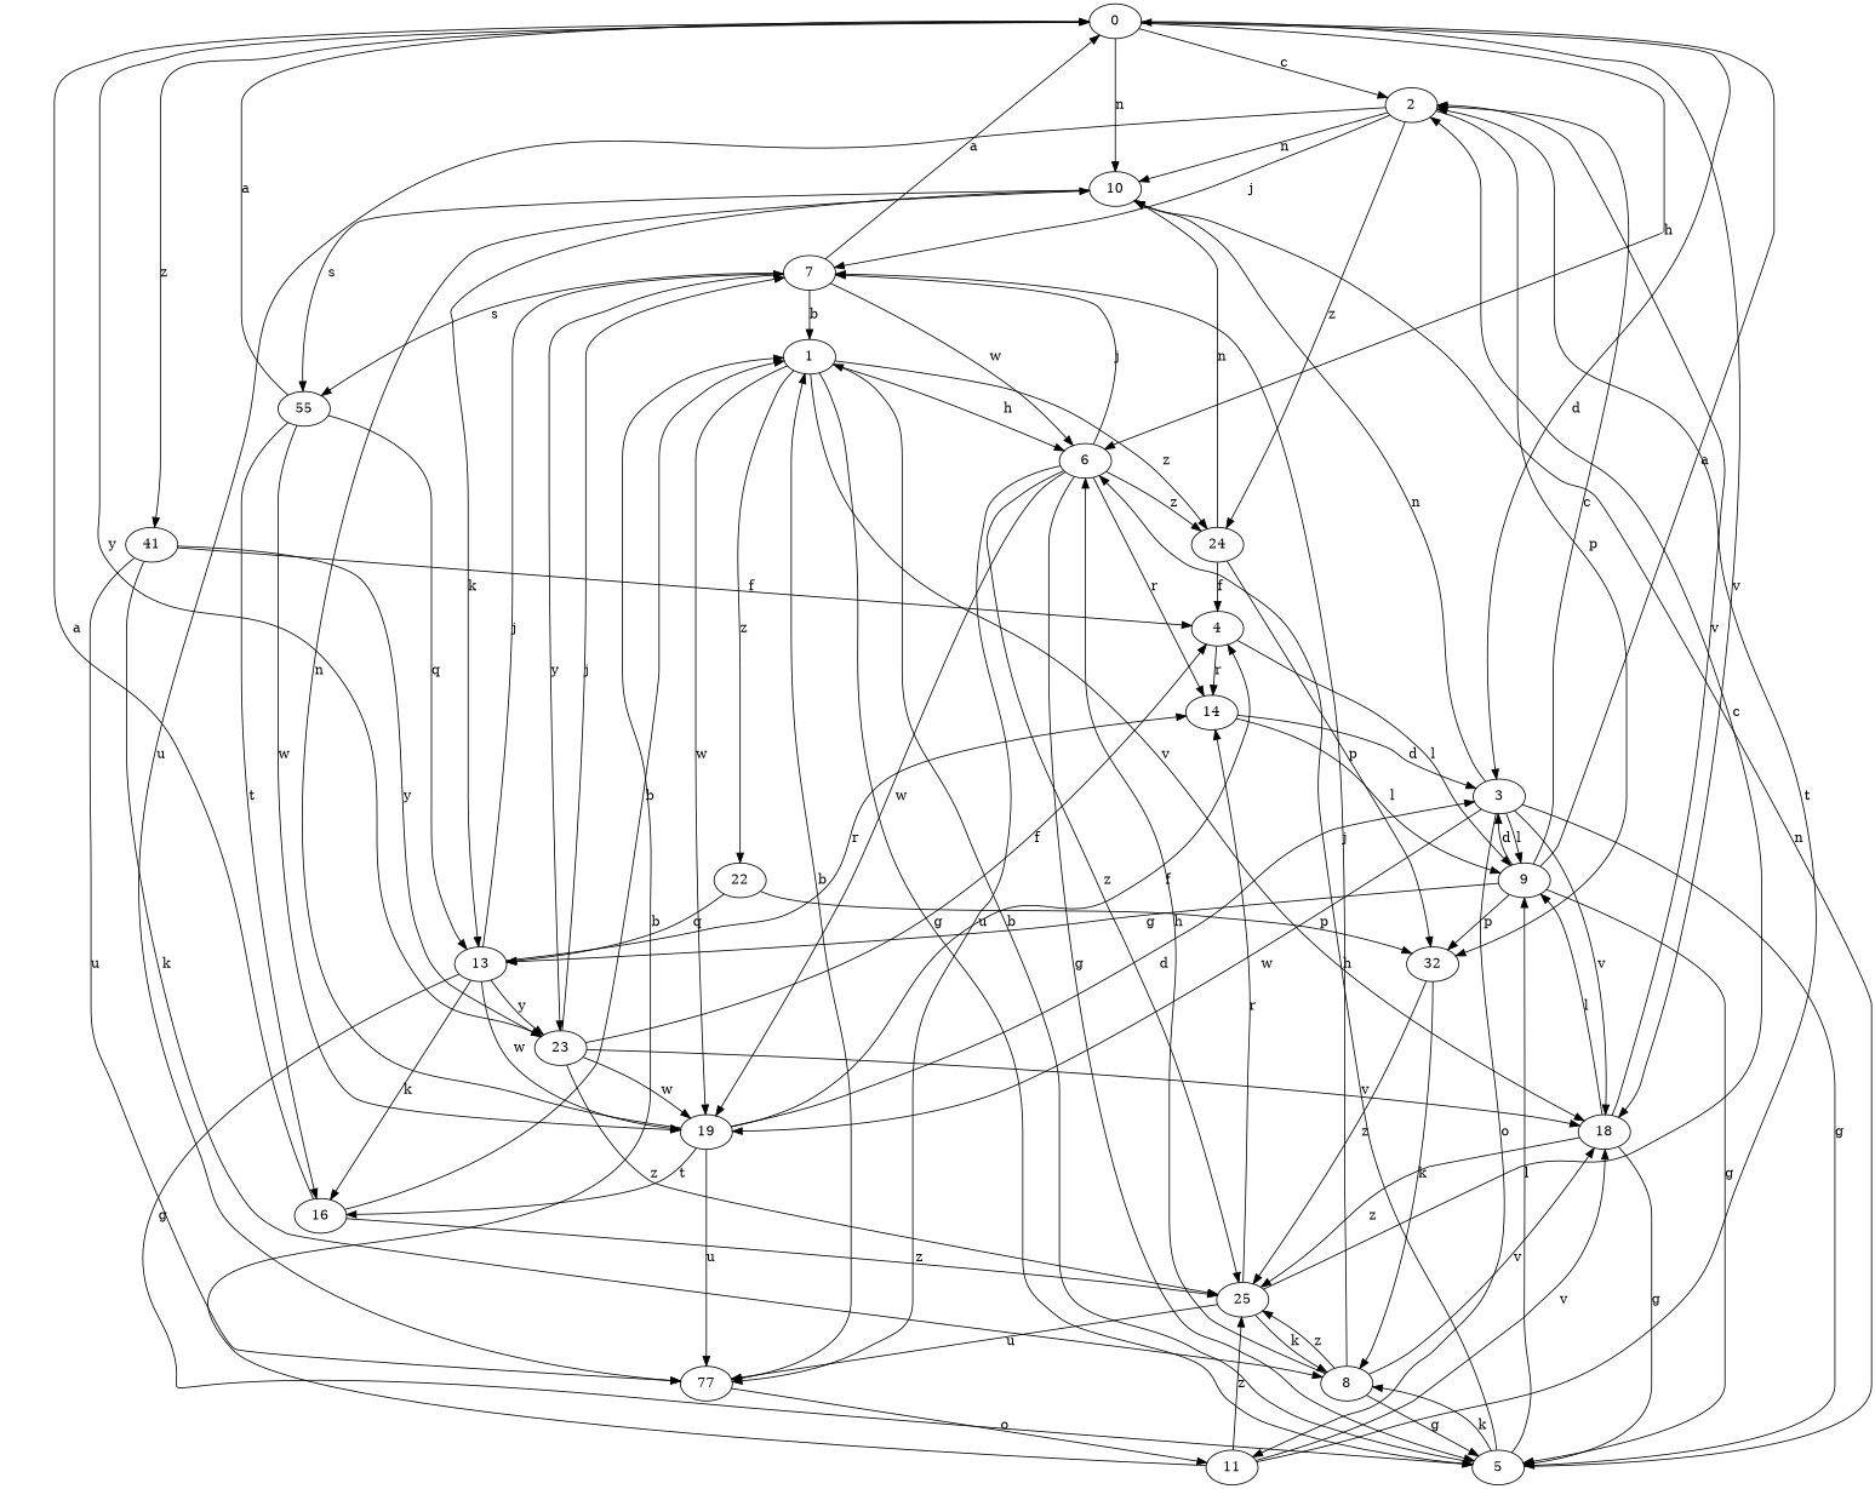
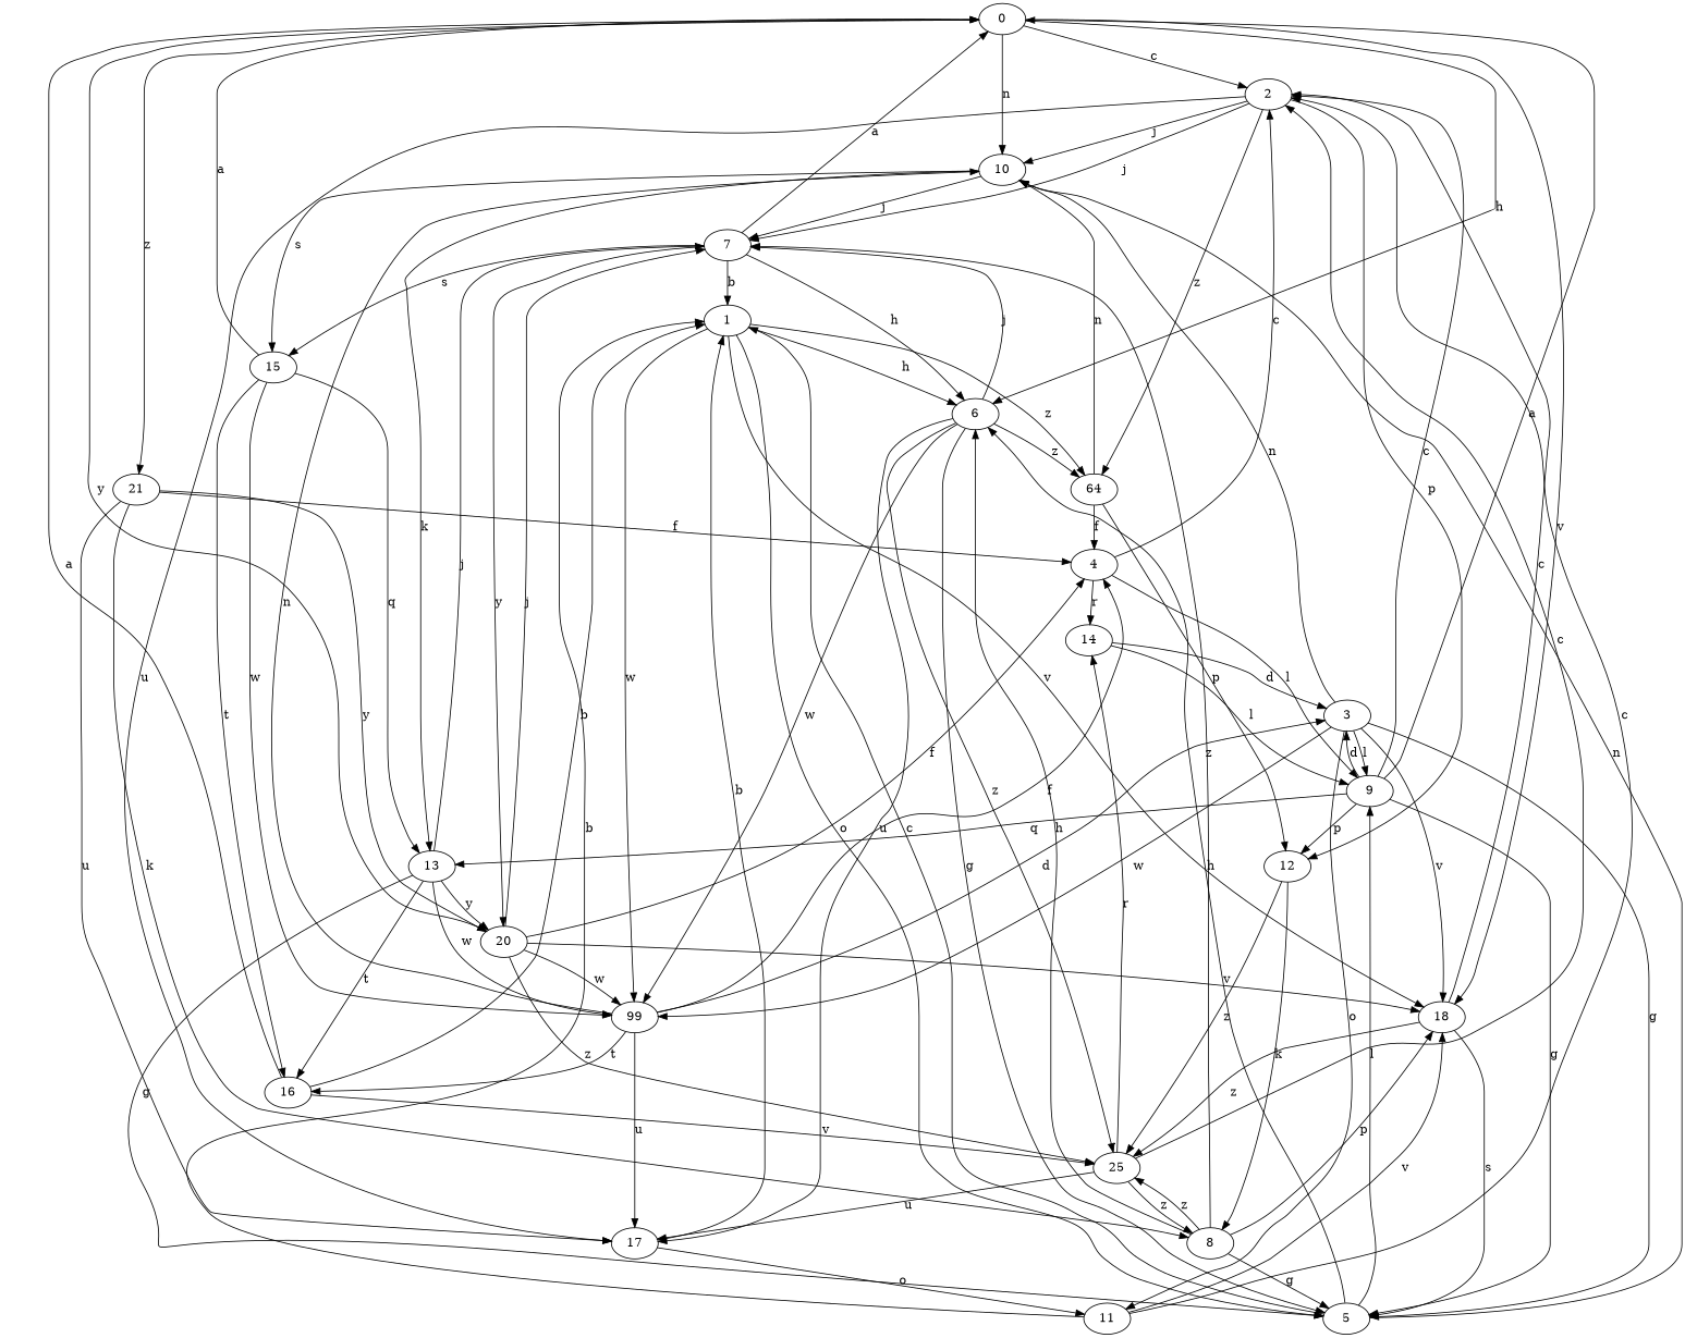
  strict digraph {
    0
    2
    3
    6
    10
    18
-   20 [label=23]
-   21 [label=41]
-   24
+   20
+   21
+   24 [label=64]
    7
-   12 [label=32]
-   17 [label=77]
+   12
+   17
    5
-   19
+   19 [label=99]
    11
    9
    14
    25
-   15 [label=55]
+   15
    13
    4
    8
    1
-   22
    16
    0 -> 2 [label=c]
-   0 -> 3 [label=d]
    0 -> 6 [label=h]
    0 -> 10 [label=n]
    0 -> 18 [label=v]
    0 -> 20 [label=y]
    0 -> 21 [label=z]
-   2 -> 10 [label=n]
+   2 -> 10 [label=j]
    2 -> 24 [label=z]
    2 -> 7 [label=j]
    2 -> 12 [label=p]
    2 -> 17 [label=u]
    3 -> 10 [label=n]
    3 -> 18 [label=v]
    3 -> 5 [label=g]
    3 -> 19 [label=w]
    3 -> 11 [label=o]
    3 -> 9 [label=l]
    6 -> 24 [label=z]
    6 -> 7 [label=j]
    6 -> 17 [label=u]
    6 -> 5 [label=g]
    6 -> 19 [label=w]
-   6 -> 14 [label=r]
    6 -> 25 [label=z]
+   10 -> 7 [label=j]
    10 -> 15 [label=s]
    10 -> 13 [label=k]
-   18 -> 2 [label=v]
-   18 -> 5 [label=g]
-   18 -> 9 [label=l]
+   18 -> 2 [label=c]
+   18 -> 5 [label=s]
    18 -> 25 [label=z]
    20 -> 18 [label=v]
    20 -> 7 [label=j]
    20 -> 19 [label=w]
    20 -> 25 [label=z]
    20 -> 4 [label=f]
    21 -> 20 [label=y]
    21 -> 17 [label=u]
    21 -> 4 [label=f]
    21 -> 8 [label=k]
    24 -> 10 [label=n]
    24 -> 12 [label=p]
    24 -> 4 [label=f]
    7 -> 0 [label=a]
-   7 -> 6 [label=w]
+   7 -> 6 [label=h]
    7 -> 20 [label=y]
    7 -> 15 [label=s]
    7 -> 1 [label=b]
    12 -> 25 [label=z]
    12 -> 8 [label=k]
    17 -> 11 [label=o]
    17 -> 1 [label=b]
    5 -> 6 [label=h]
    5 -> 10 [label=n]
    5 -> 9 [label=l]
-   5 -> 8 [label=k]
-   5 -> 1 [label=b]
+   5 -> 1 [label=c]
    19 -> 3 [label=d]
    19 -> 10 [label=n]
    19 -> 17 [label=u]
    19 -> 4 [label=f]
    19 -> 16 [label=t]
-   11 -> 2 [label=t]
+   11 -> 2 [label=c]
    11 -> 18 [label=v]
-   11 -> 25 [label=z]
    11 -> 1 [label=b]
    9 -> 0 [label=a]
    9 -> 2 [label=c]
    9 -> 3 [label=d]
    9 -> 12 [label=p]
    9 -> 5 [label=g]
-   9 -> 13 [label=g]
+   9 -> 13 [label=q]
    14 -> 3 [label=d]
    14 -> 9 [label=l]
    25 -> 2 [label=c]
    25 -> 17 [label=u]
    25 -> 14 [label=r]
-   25 -> 8 [label=k]
+   25 -> 8 [label=z]
    15 -> 0 [label=a]
    15 -> 19 [label=w]
    15 -> 13 [label=q]
    15 -> 16 [label=t]
    13 -> 20 [label=y]
    13 -> 7 [label=j]
    13 -> 5 [label=g]
    13 -> 19 [label=w]
-   13 -> 14 [label=r]
-   13 -> 16 [label=k]
+   13 -> 16 [label=t]
+   4 -> 2 [label=c]
    4 -> 9 [label=l]
    4 -> 14 [label=r]
    8 -> 6 [label=h]
-   8 -> 18 [label=v]
-   8 -> 7 [label=j]
+   8 -> 18 [label=p]
+   8 -> 7 [label=z]
    8 -> 5 [label=g]
    8 -> 25 [label=z]
    1 -> 6 [label=h]
    1 -> 18 [label=v]
    1 -> 24 [label=z]
-   1 -> 5 [label=g]
+   1 -> 5 [label=o]
    1 -> 19 [label=w]
-   1 -> 22 [label=z]
-   22 -> 12 [label=p]
-   22 -> 13 [label=q]
    16 -> 0 [label=a]
-   16 -> 25 [label=z]
+   16 -> 25 [label=v]
    16 -> 1 [label=b]
  }
